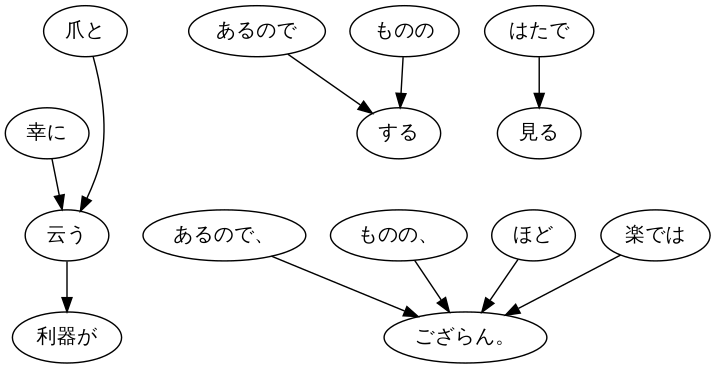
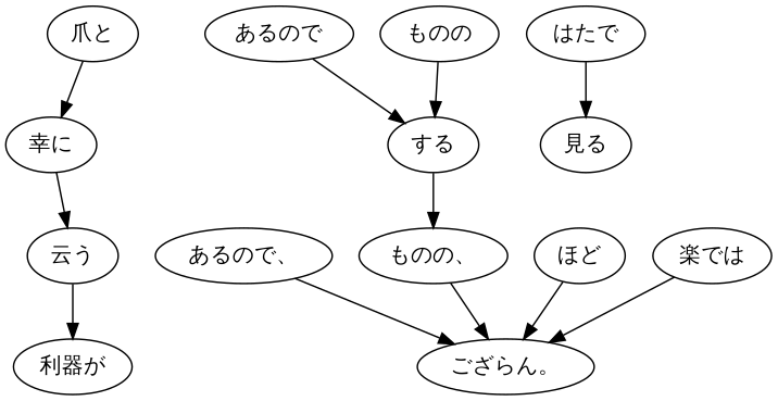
  digraph {
    n1 [label="幸に"]
    n2 [label="云う"]
    n3 [label="利器が"]
    n4 [label="爪と"]
    n5 [label="あるので、"]
    n6 [label="ござらん。"]
    n7 [label="あるので"]
    n8 [label="する"]
    n9 [label="ものの、"]
    n10 [label="ものの"]
    n11 [label="はたで"]
    n12 [label="見る"]
    n13 [label="ほど"]
    n14 [label="楽では"]
    n1 -> n2
    n2 -> n3
-   n4 -> n2
+   n4 -> n1
    n5 -> n6
    n7 -> n8
+   n8 -> n9
    n9 -> n6
    n10 -> n8
    n11 -> n12
    n13 -> n6
    n14 -> n6
  }
